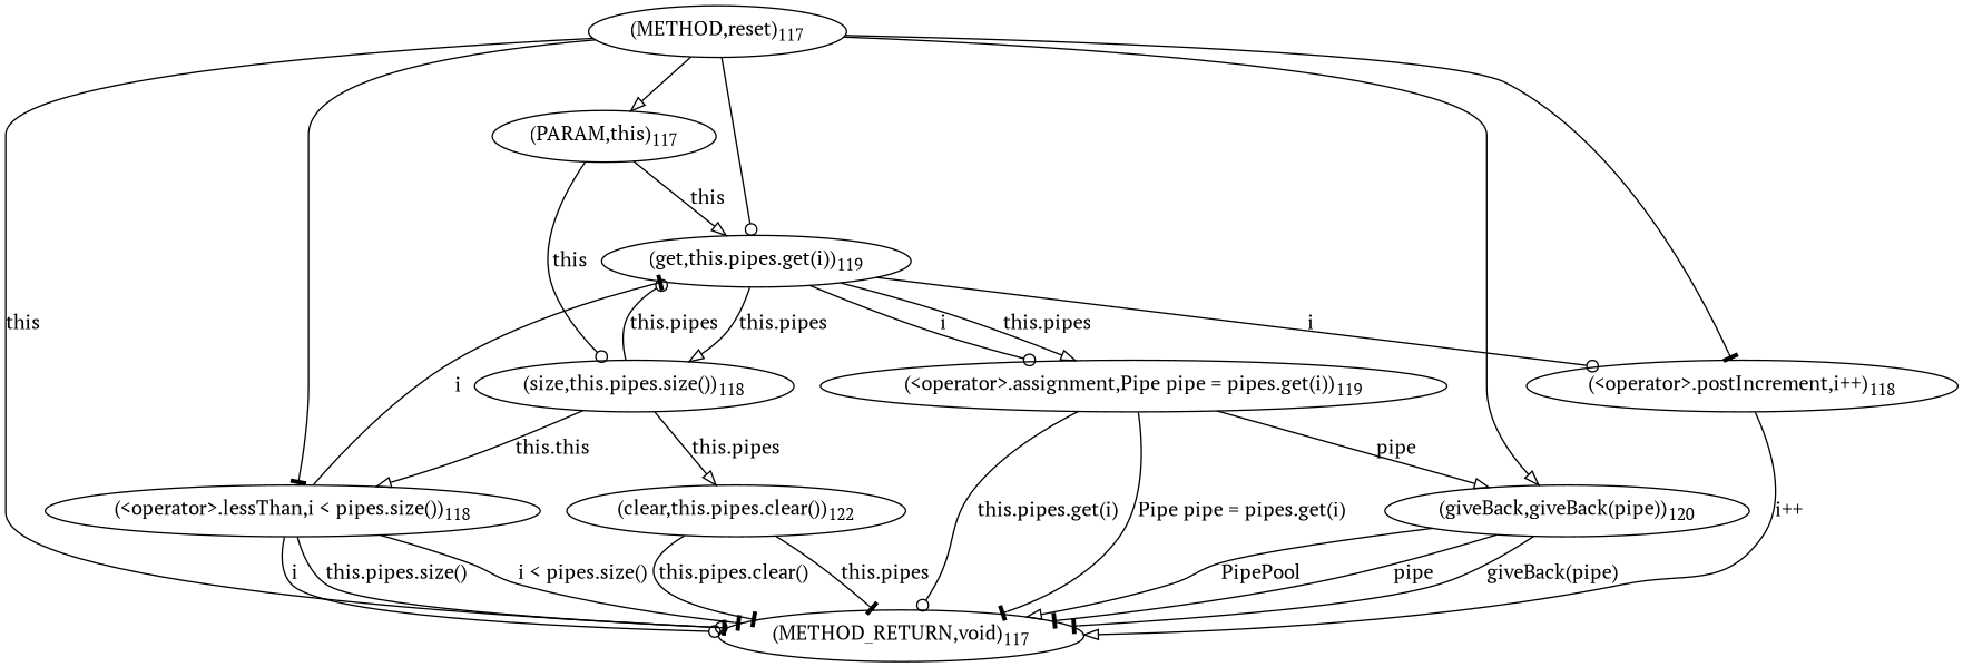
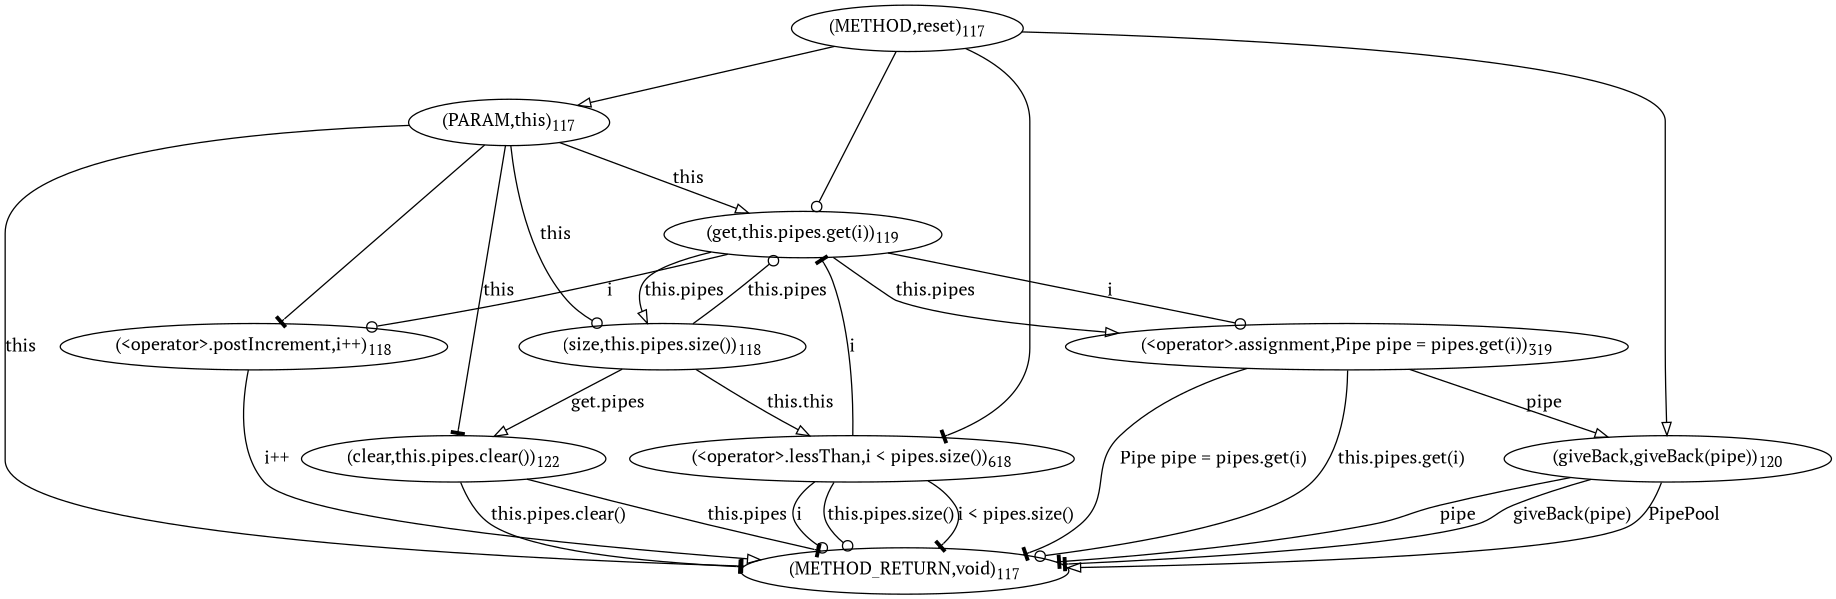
  digraph {
    fontname="PT Serif"
    node [fontname="PT Serif"]
    edge [arrowhead=tee fontname="PT Serif"]
    n1 [label=<(METHOD,reset)<SUB>117</SUB>>]
    n2 [label=<(PARAM,this)<SUB>117</SUB>>]
-   n3 [label=<(&lt;operator&gt;.lessThan,i &lt; pipes.size())<SUB>118</SUB>>]
+   n3 [label=<(&lt;operator&gt;.lessThan,i &lt; pipes.size())<SUB>618</SUB>>]
    n4 [label=<(&lt;operator&gt;.postIncrement,i++)<SUB>118</SUB>>]
    n5 [label=<(giveBack,giveBack(pipe))<SUB>120</SUB>>]
    n6 [label=<(get,this.pipes.get(i))<SUB>119</SUB>>]
    n7 [label=<(METHOD_RETURN,void)<SUB>117</SUB>>]
    n8 [label=<(clear,this.pipes.clear())<SUB>122</SUB>>]
    n9 [label=<(size,this.pipes.size())<SUB>118</SUB>>]
-   n10 [label=<(&lt;operator&gt;.assignment,Pipe pipe = pipes.get(i))<SUB>119</SUB>>]
+   n10 [label=<(&lt;operator&gt;.assignment,Pipe pipe = pipes.get(i))<SUB>319</SUB>>]
    n1 -> n2 [arrowhead=onormal]
    n1 -> n3
-   n1 -> n4
+   n2 -> n4
    n1 -> n5 [arrowhead=onormal]
    n1 -> n6 [arrowhead=odot]
    n2 -> n6 [arrowhead=onormal label=this]
-   n1 -> n7 [label=this]
+   n2 -> n7 [label=this]
+   n2 -> n8 [label=this]
    n2 -> n9 [arrowhead=odot label=this]
    n3 -> n6 [label=i]
    n3 -> n7 [arrowhead=odot label=i]
    n3 -> n7 [arrowhead=odot label="this.pipes.size()"]
    n3 -> n7 [label="i &lt; pipes.size()"]
    n4 -> n7 [arrowhead=onormal label="i++"]
    n5 -> n7 [label=pipe]
    n5 -> n7 [label="giveBack(pipe)"]
    n5 -> n7 [arrowhead=onormal label=PipePool]
    n6 -> n4 [arrowhead=odot label=i]
    n6 -> n9 [arrowhead=onormal label="this.pipes"]
    n6 -> n10 [arrowhead=onormal label="this.pipes"]
    n6 -> n10 [arrowhead=odot label=i]
    n8 -> n7 [label="this.pipes"]
    n8 -> n7 [label="this.pipes.clear()"]
    n9 -> n3 [arrowhead=onormal label="this.this"]
    n9 -> n6 [arrowhead=odot label="this.pipes"]
-   n9 -> n8 [arrowhead=onormal label="this.pipes"]
+   n9 -> n8 [arrowhead=onormal label="get.pipes"]
    n10 -> n5 [arrowhead=onormal label=pipe]
    n10 -> n7 [arrowhead=odot label="this.pipes.get(i)"]
    n10 -> n7 [label="Pipe pipe = pipes.get(i)"]
  }
